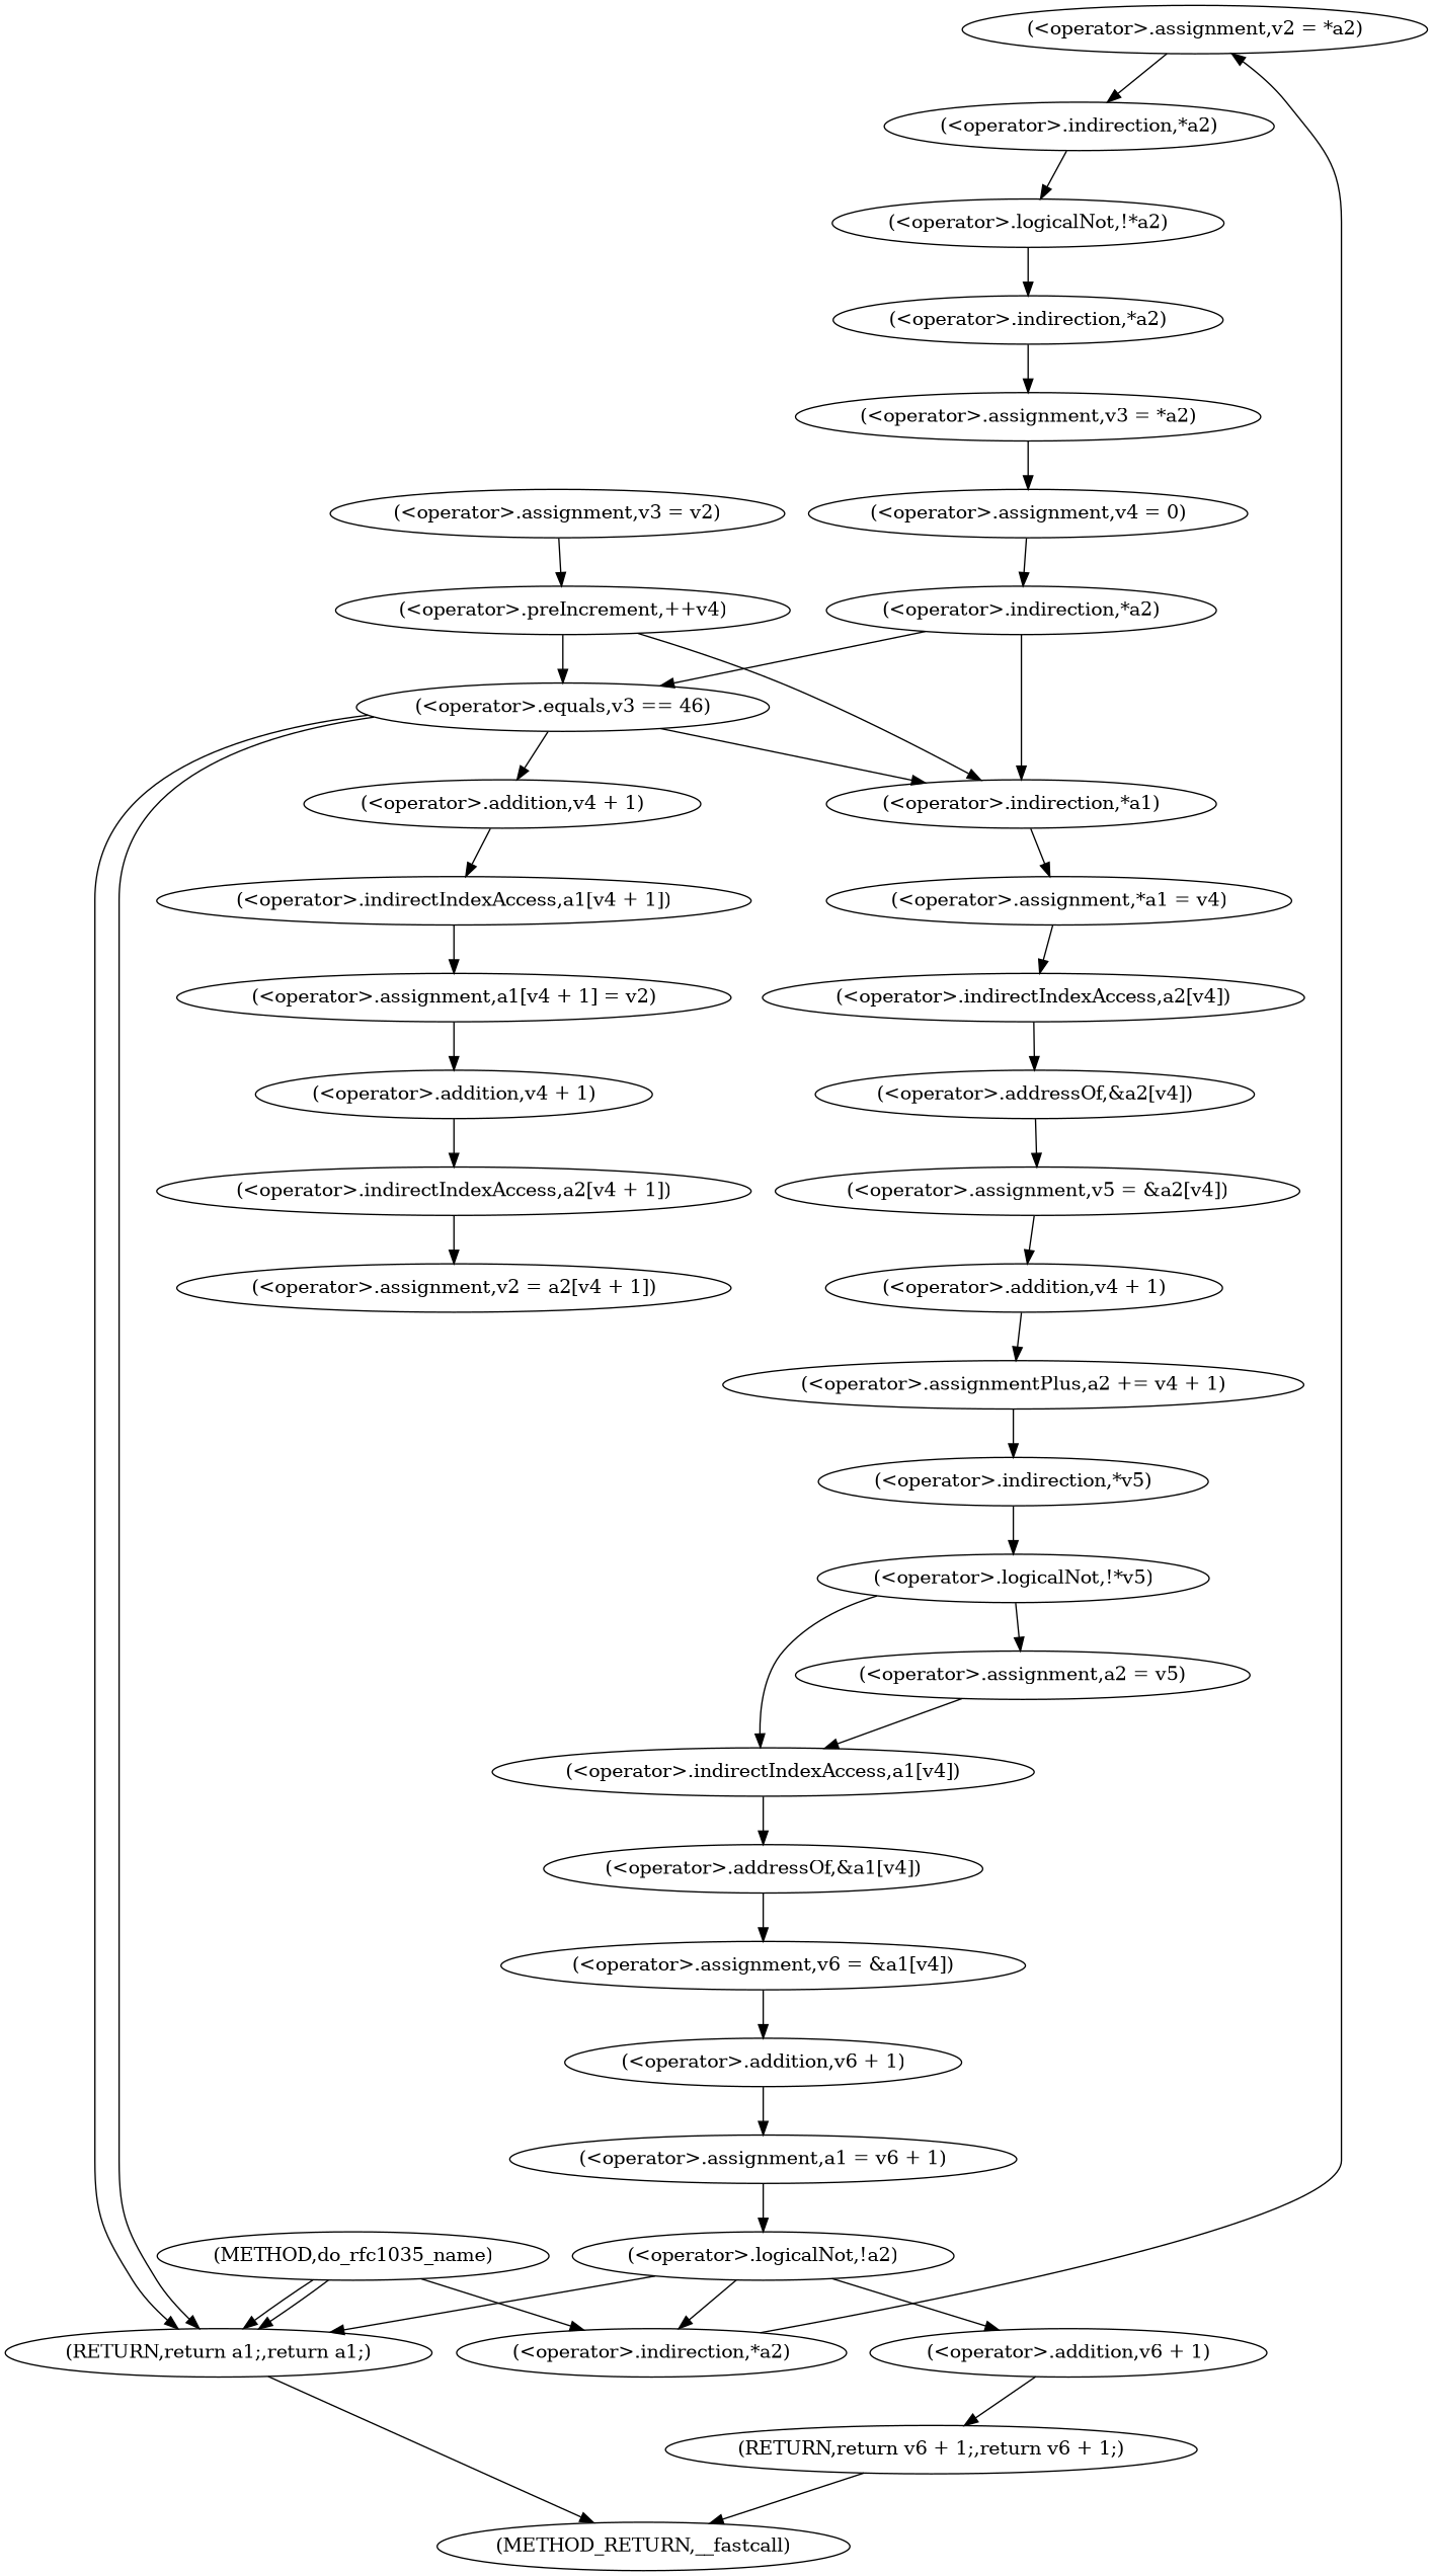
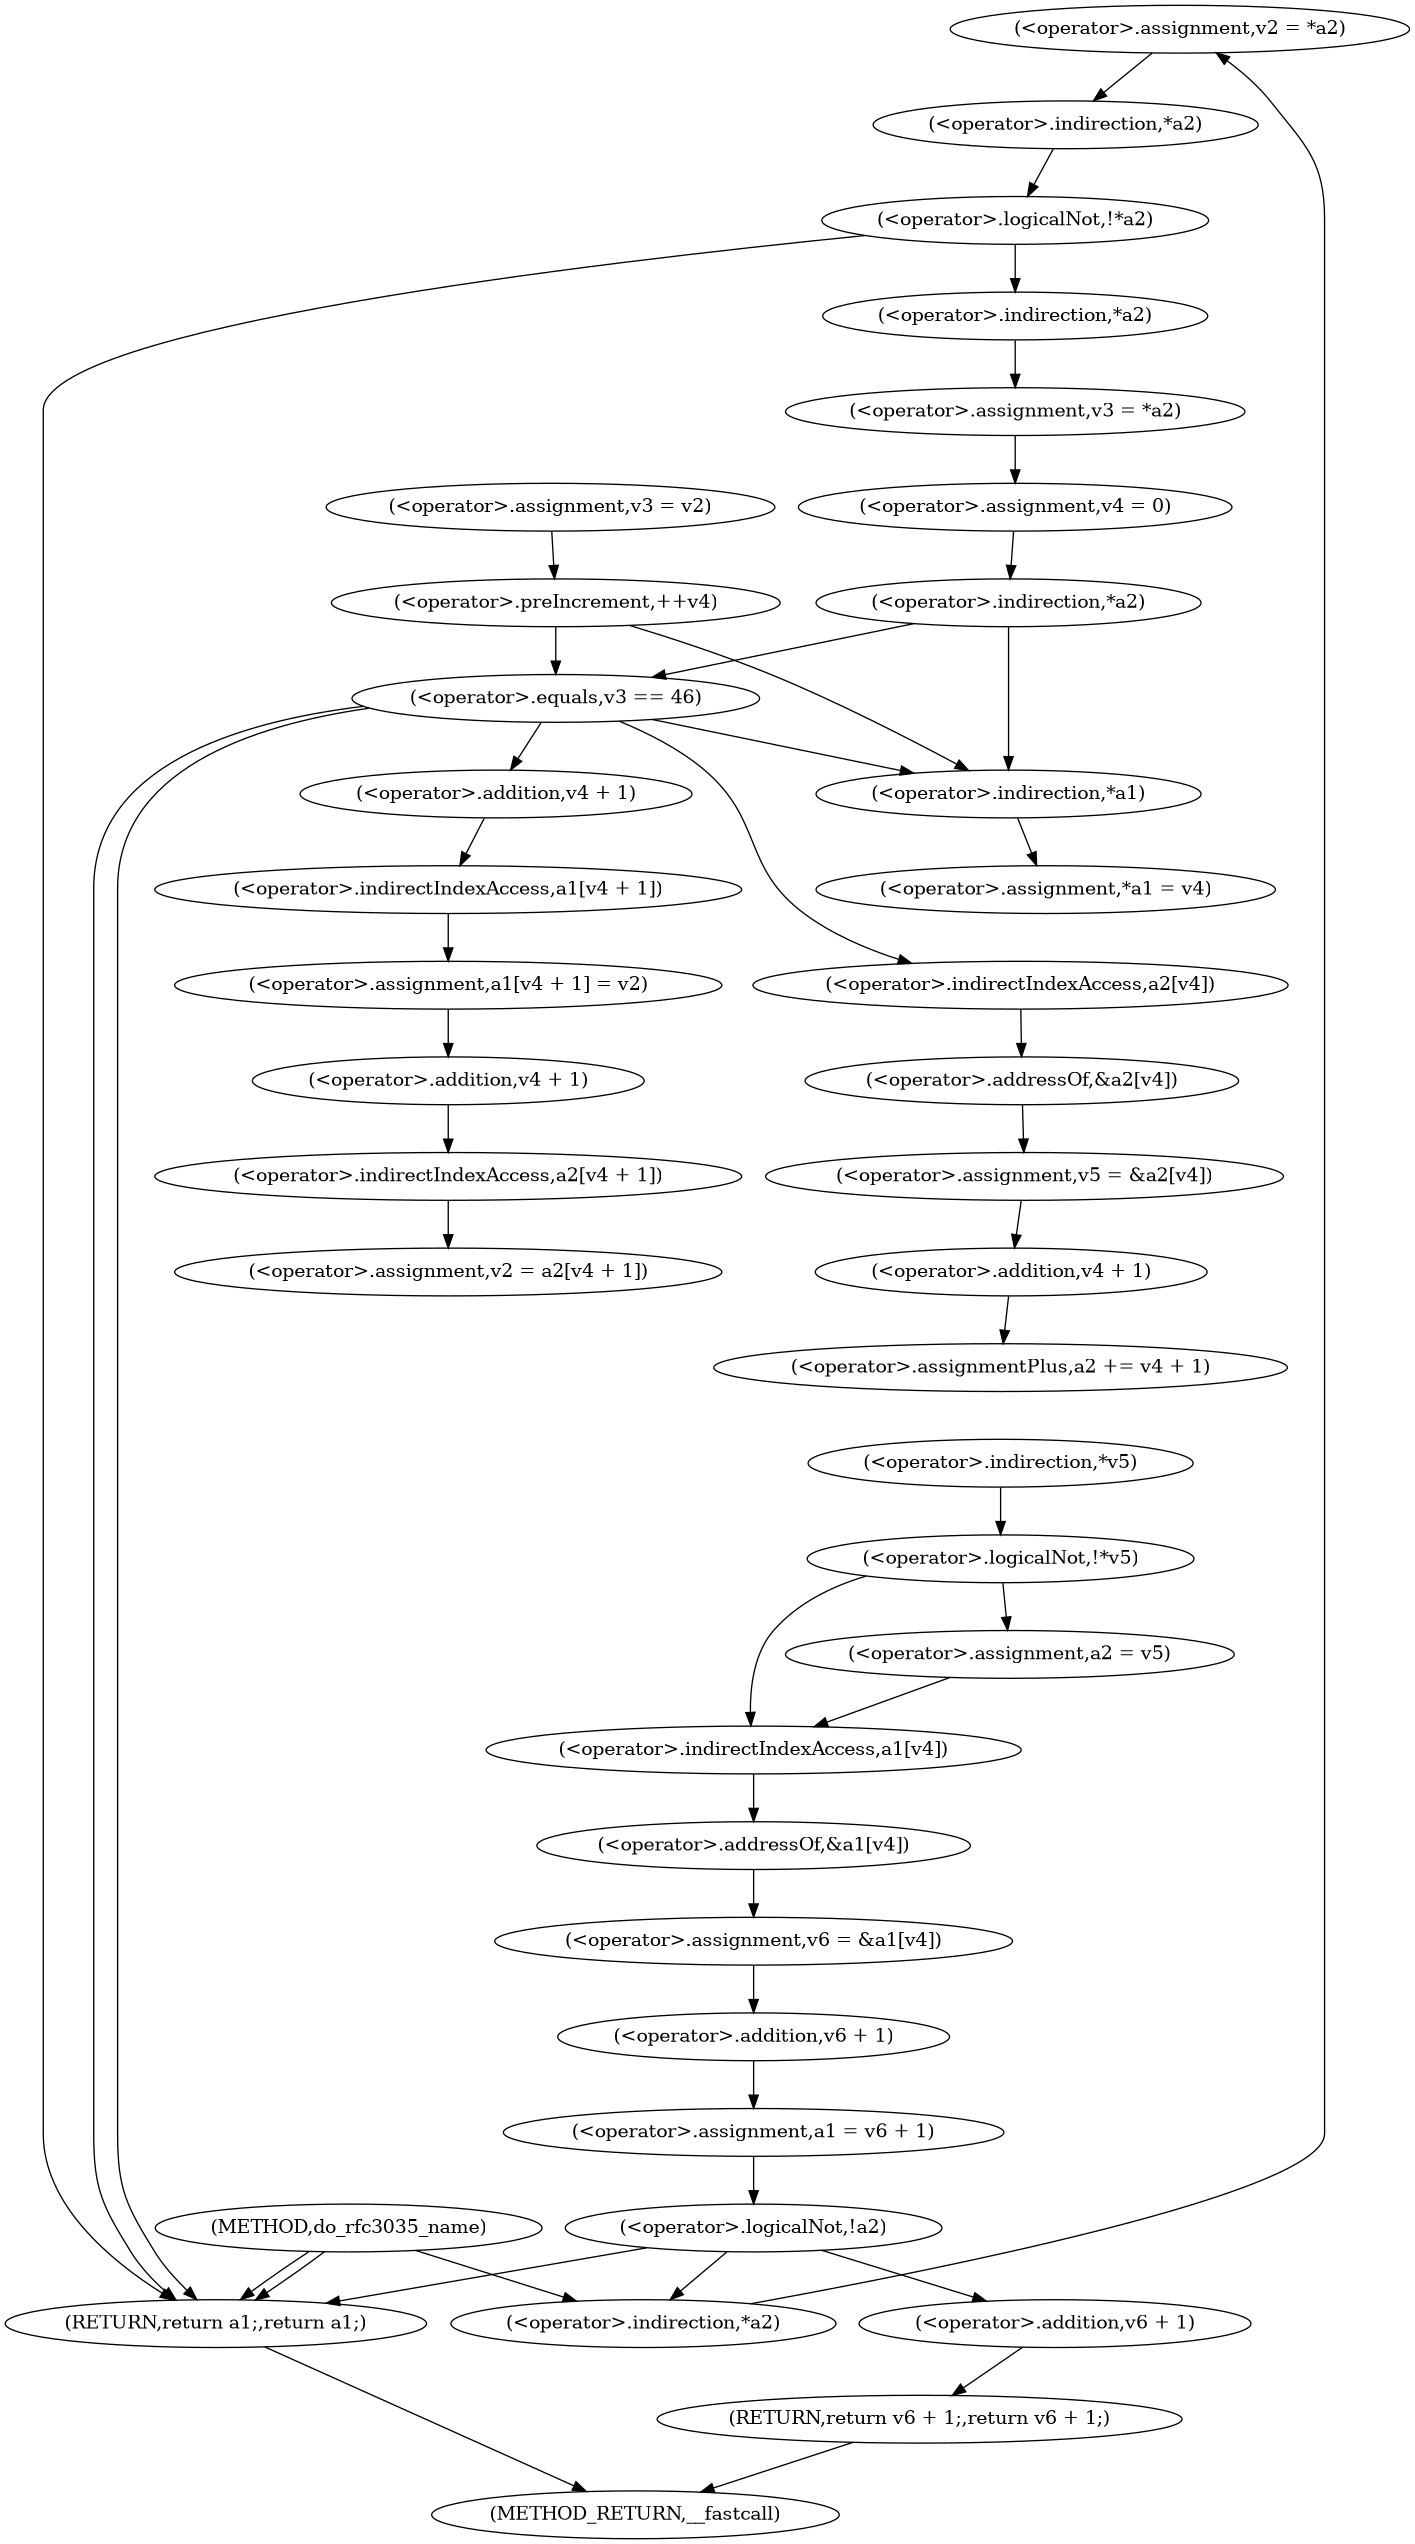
  digraph {
    n1 [label="(<operator>.assignment,v2 = *a2)"]
    n2 [label="(<operator>.indirection,*a2)"]
    n3 [label="(<operator>.logicalNot,!*a2)"]
    n4 [label="(<operator>.indirection,*a2)"]
    n5 [label="(<operator>.indirection,*a2)"]
    n6 [label="(RETURN,return a1;,return a1;)"]
    n7 [label="(<operator>.assignment,v3 = *a2)"]
    n8 [label="(METHOD_RETURN,__fastcall)"]
    n9 [label="(<operator>.assignment,v4 = 0)"]
    n10 [label="(<operator>.indirection,*a2)"]
    n11 [label="(<operator>.equals,v3 == 46)"]
    n12 [label="(<operator>.indirection,*a1)"]
    n13 [label="(<operator>.addition,v4 + 1)"]
    n14 [label="(<operator>.assignment,*a1 = v4)"]
    n15 [label="(<operator>.indirectIndexAccess,a1[v4 + 1])"]
    n16 [label="(<operator>.assignment,a1[v4 + 1] = v2)"]
    n17 [label="(<operator>.addition,v4 + 1)"]
    n18 [label="(<operator>.indirectIndexAccess,a2[v4 + 1])"]
    n19 [label="(<operator>.assignment,v2 = a2[v4 + 1])"]
    n20 [label="(<operator>.assignment,v3 = v2)"]
    n21 [label="(<operator>.preIncrement,++v4)"]
    n22 [label="(<operator>.indirectIndexAccess,a2[v4])"]
    n23 [label="(<operator>.addressOf,&a2[v4])"]
    n24 [label="(<operator>.assignment,v5 = &a2[v4])"]
    n25 [label="(<operator>.addition,v4 + 1)"]
    n26 [label="(<operator>.assignmentPlus,a2 += v4 + 1)"]
    n27 [label="(<operator>.indirection,*v5)"]
    n28 [label="(<operator>.logicalNot,!*v5)"]
    n29 [label="(<operator>.assignment,a2 = v5)"]
    n30 [label="(<operator>.indirectIndexAccess,a1[v4])"]
    n31 [label="(<operator>.addressOf,&a1[v4])"]
    n32 [label="(<operator>.assignment,v6 = &a1[v4])"]
    n33 [label="(<operator>.addition,v6 + 1)"]
    n34 [label="(<operator>.assignment,a1 = v6 + 1)"]
    n35 [label="(<operator>.logicalNot,!a2)"]
    n36 [label="(<operator>.addition,v6 + 1)"]
    n37 [label="(RETURN,return v6 + 1;,return v6 + 1;)"]
-   n38 [label="(METHOD,do_rfc1035_name)"]
+   n38 [label="(METHOD,do_rfc3035_name)"]
    n1 -> n2
    n2 -> n3
    n3 -> n5
+   n3 -> n6
    n4 -> n1
    n5 -> n7
    n6 -> n8
    n7 -> n9
    n9 -> n10
    n10 -> n11
    n10 -> n12
    n11 -> n6
    n11 -> n6
    n11 -> n12
    n11 -> n13
    n12 -> n14
    n13 -> n15
-   n14 -> n22
+   n11 -> n22
    n15 -> n16
    n16 -> n17
    n17 -> n18
    n18 -> n19
    n20 -> n21
    n21 -> n11
    n21 -> n12
    n22 -> n23
    n23 -> n24
    n24 -> n25
    n25 -> n26
-   n26 -> n27
    n27 -> n28
    n28 -> n29
    n28 -> n30
    n29 -> n30
    n30 -> n31
    n31 -> n32
    n32 -> n33
    n33 -> n34
    n34 -> n35
    n35 -> n4
    n35 -> n6
    n35 -> n36
    n36 -> n37
    n37 -> n8
    n38 -> n4
    n38 -> n6
    n38 -> n6
  }
